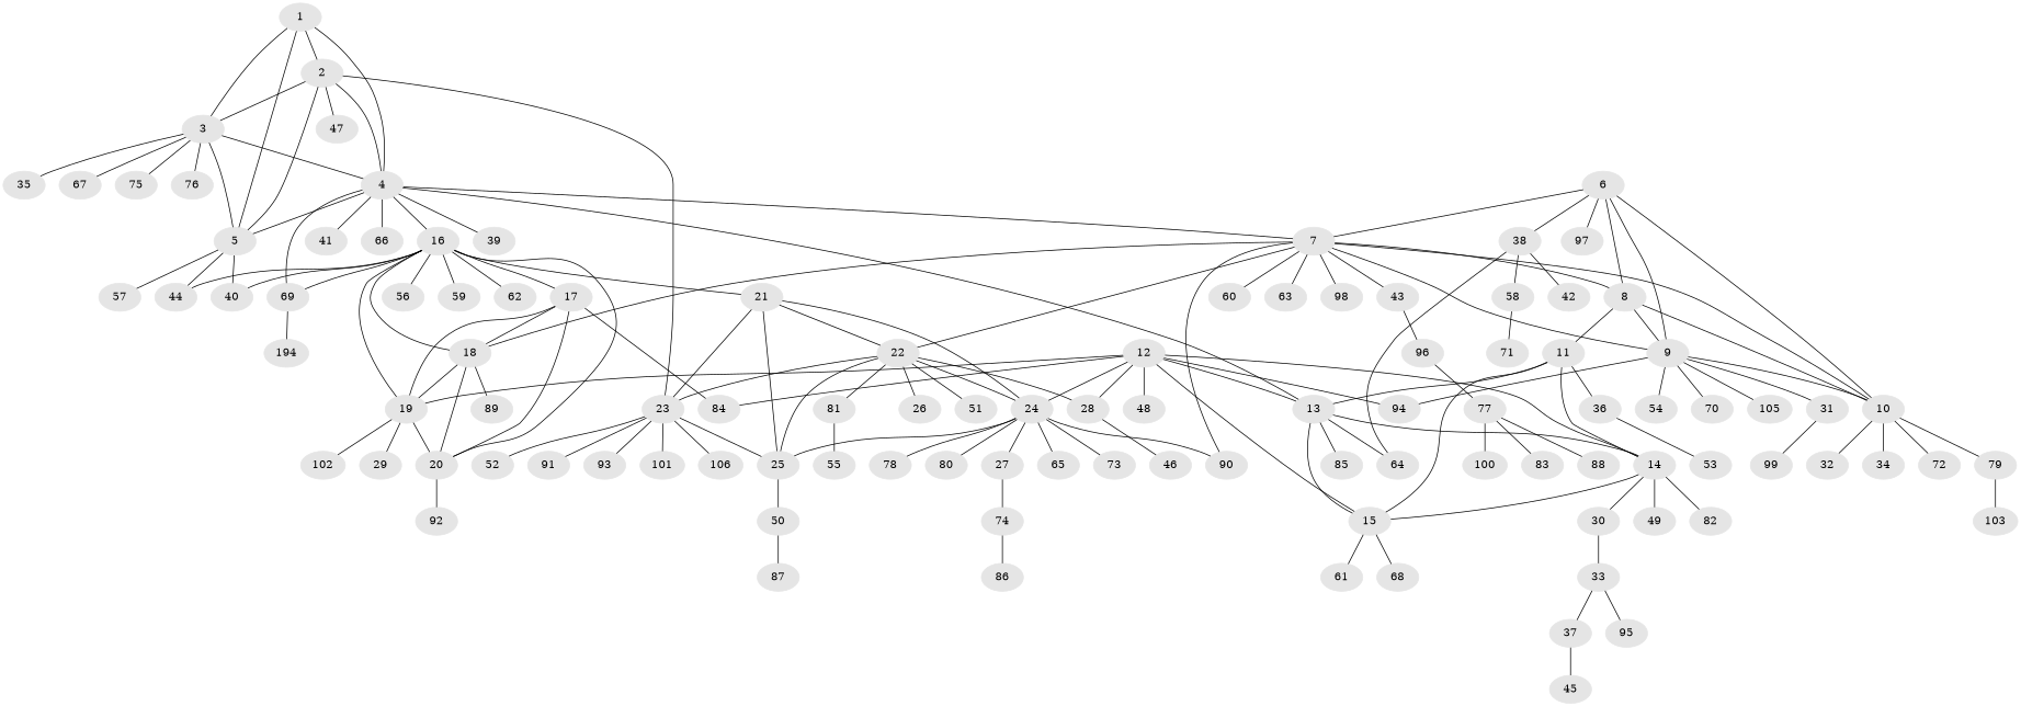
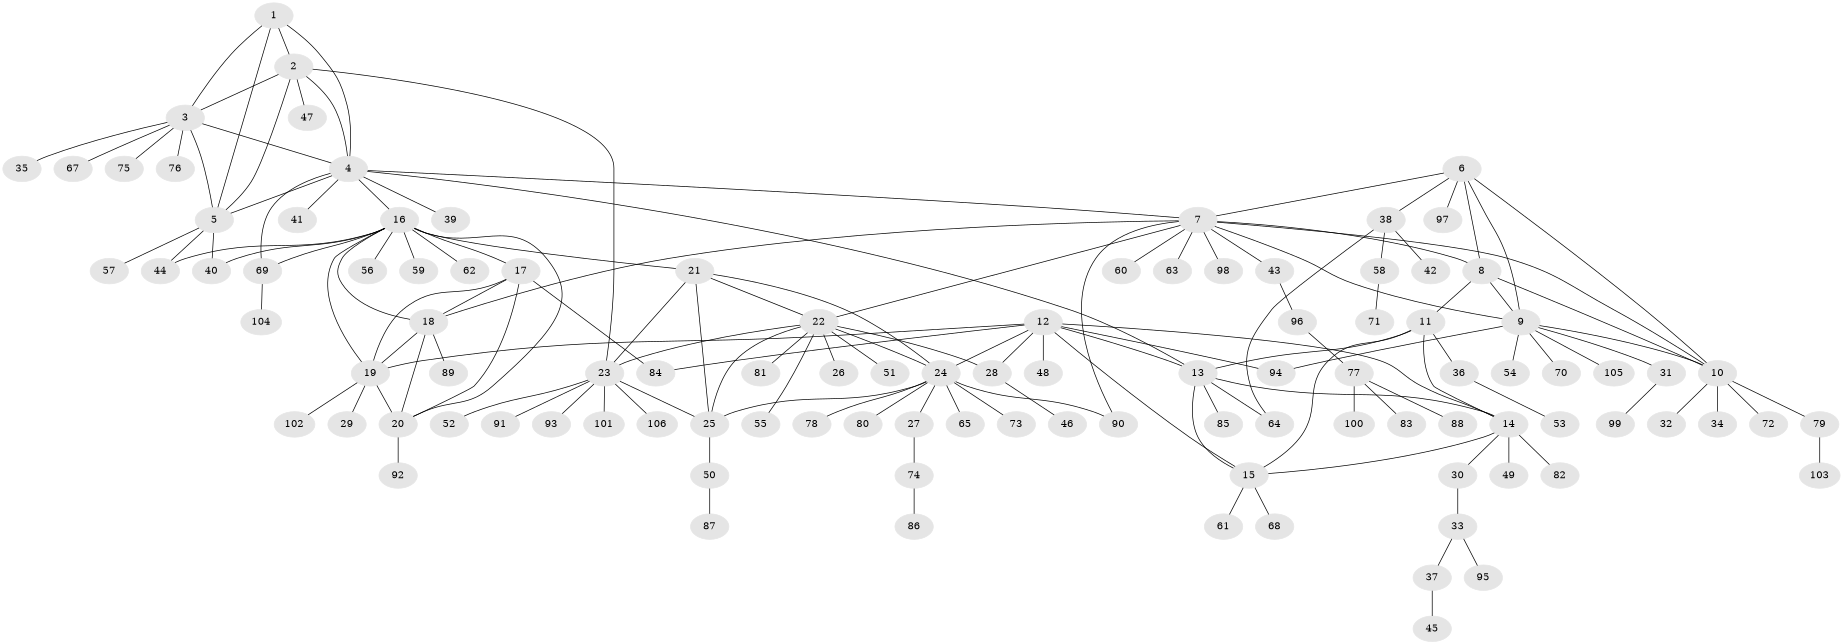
  graph {
    node [color=gray90 style=filled]
    1
    2
    3
    4
    5
    23
    47
    35
    67
    75
    76
    7
    13
    16
    39
    41
-   66
    69
    40
    44
    57
    25
    52
    91
    93
    101
    106
    8
    9
    10
    18
    22
    43
    60
    63
    90
    98
    14
    15
    64
    85
    19
    17
    20
    21
    56
    59
    62
-   104 [label=194]
+   104
    6
    38
    97
    11
    31
    54
    70
    94
    105
    32
    34
    72
    79
    42
    58
    89
    24
    28
    26
    51
    55
    81
    96
    36
    99
    103
    12
    48
    84
    30
    49
    82
    61
    68
    53
    29
    102
    27
    65
    73
    78
    80
    46
    77
    83
    88
    100
    33
    92
    50
    74
    87
    86
    37
    95
    45
    71
    1 -- 2
    1 -- 3
    1 -- 4
    1 -- 5
    2 -- 3
    2 -- 4
    2 -- 5
    2 -- 23
    2 -- 47
    3 -- 4
    3 -- 5
    3 -- 35
    3 -- 67
    3 -- 75
    3 -- 76
    4 -- 5
    4 -- 7
    4 -- 13
    4 -- 16
    4 -- 39
    4 -- 41
-   4 -- 66
    4 -- 69
    5 -- 40
    5 -- 44
    5 -- 57
    23 -- 25
    23 -- 52
    23 -- 91
    23 -- 93
    23 -- 101
    23 -- 106
    7 -- 8
    7 -- 9
    7 -- 10
    7 -- 18
    7 -- 22
    7 -- 43
    7 -- 60
    7 -- 63
    7 -- 90
    7 -- 98
    13 -- 14
    13 -- 15
    13 -- 64
    13 -- 85
    16 -- 69
    16 -- 40
    16 -- 44
    16 -- 18
    16 -- 19
    16 -- 17
    16 -- 20
    16 -- 21
    16 -- 56
    16 -- 59
    16 -- 62
    69 -- 104
    25 -- 50
    8 -- 9
    8 -- 10
    8 -- 11
    9 -- 10
    9 -- 31
    9 -- 54
    9 -- 70
    9 -- 94
    9 -- 105
    10 -- 32
    10 -- 34
    10 -- 72
    10 -- 79
    18 -- 19
    18 -- 20
    18 -- 89
    22 -- 23
    22 -- 25
    22 -- 24
    22 -- 28
    22 -- 26
    22 -- 51
-   81 -- 55
+   22 -- 55
    22 -- 81
    43 -- 96
    14 -- 15
    14 -- 30
    14 -- 49
    14 -- 82
    15 -- 61
    15 -- 68
    19 -- 20
    19 -- 29
    19 -- 102
    17 -- 18
    17 -- 19
    17 -- 20
    17 -- 84
    20 -- 92
    21 -- 23
    21 -- 25
    21 -- 22
    21 -- 24
    6 -- 7
    6 -- 8
    6 -- 9
    6 -- 10
    6 -- 38
    6 -- 97
    38 -- 64
    38 -- 42
    38 -- 58
    11 -- 13
    11 -- 14
    11 -- 15
    11 -- 36
    31 -- 99
    79 -- 103
    58 -- 71
    24 -- 25
    24 -- 90
    24 -- 27
    24 -- 65
    24 -- 73
    24 -- 78
    24 -- 80
    28 -- 46
    96 -- 77
    36 -- 53
    12 -- 13
    12 -- 14
    12 -- 15
    12 -- 19
    12 -- 94
    12 -- 24
    12 -- 28
    12 -- 48
    12 -- 84
    30 -- 33
    27 -- 74
    77 -- 83
    77 -- 88
    77 -- 100
    33 -- 37
    33 -- 95
    50 -- 87
    74 -- 86
    37 -- 45
  }
